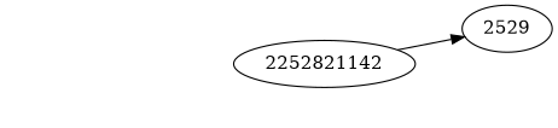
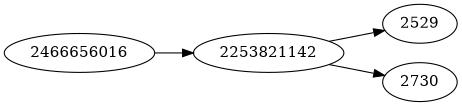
  strict digraph {
    rankdir=LR
-   2253821142 [label=2252821142]
+   2466656016
+   2253821142
    n3 [label=2529]
+   2730
+   2466656016 -> 2253821142
    2253821142 -> n3
+   2253821142 -> 2730
  }
